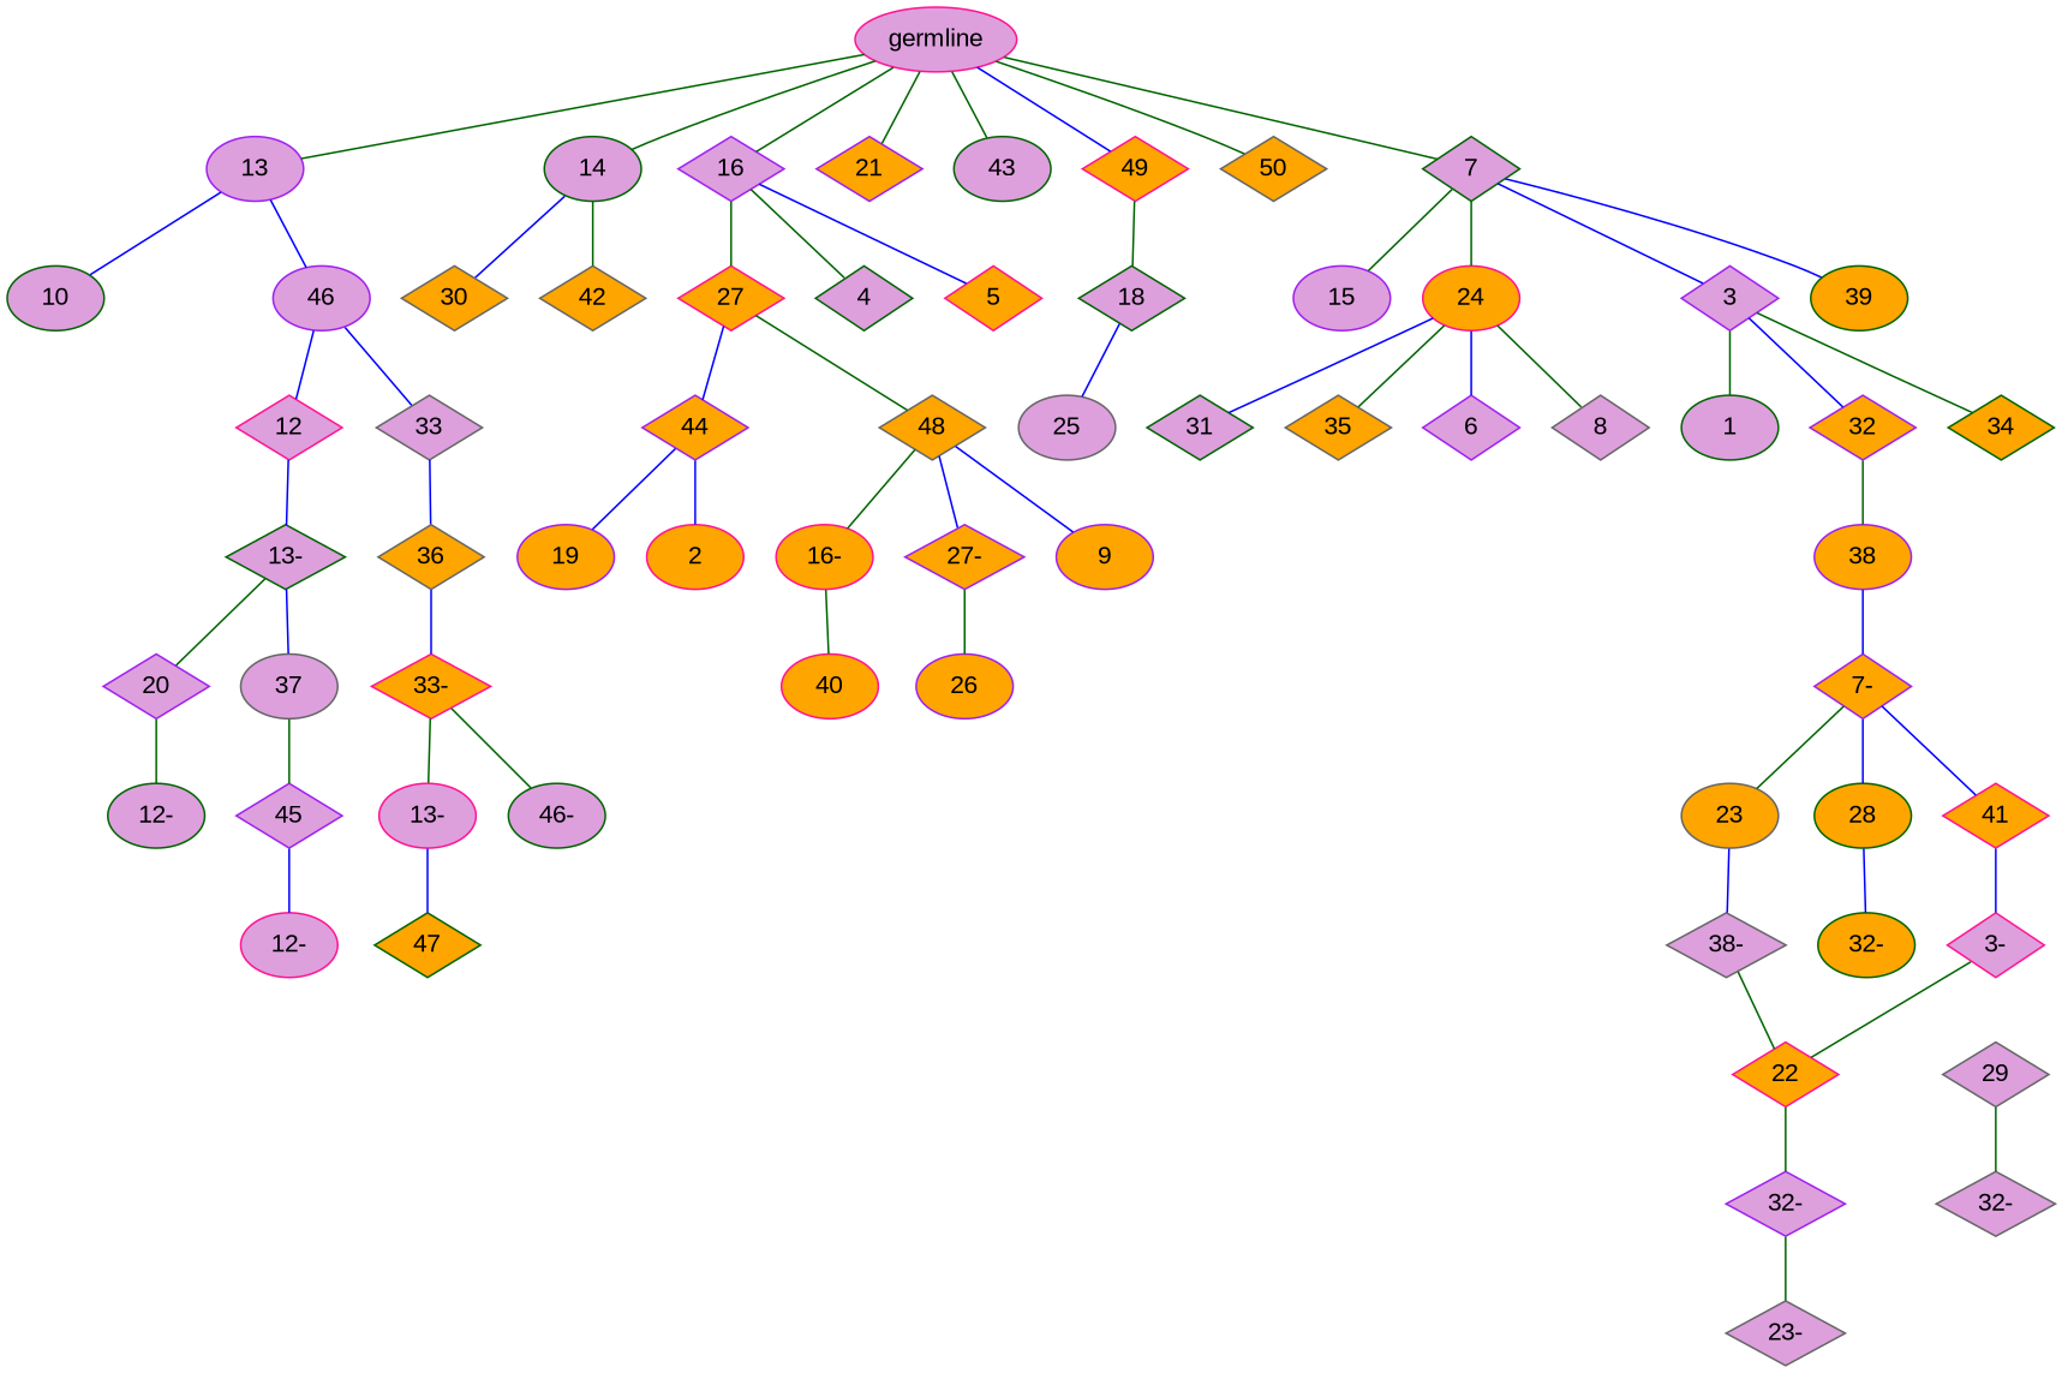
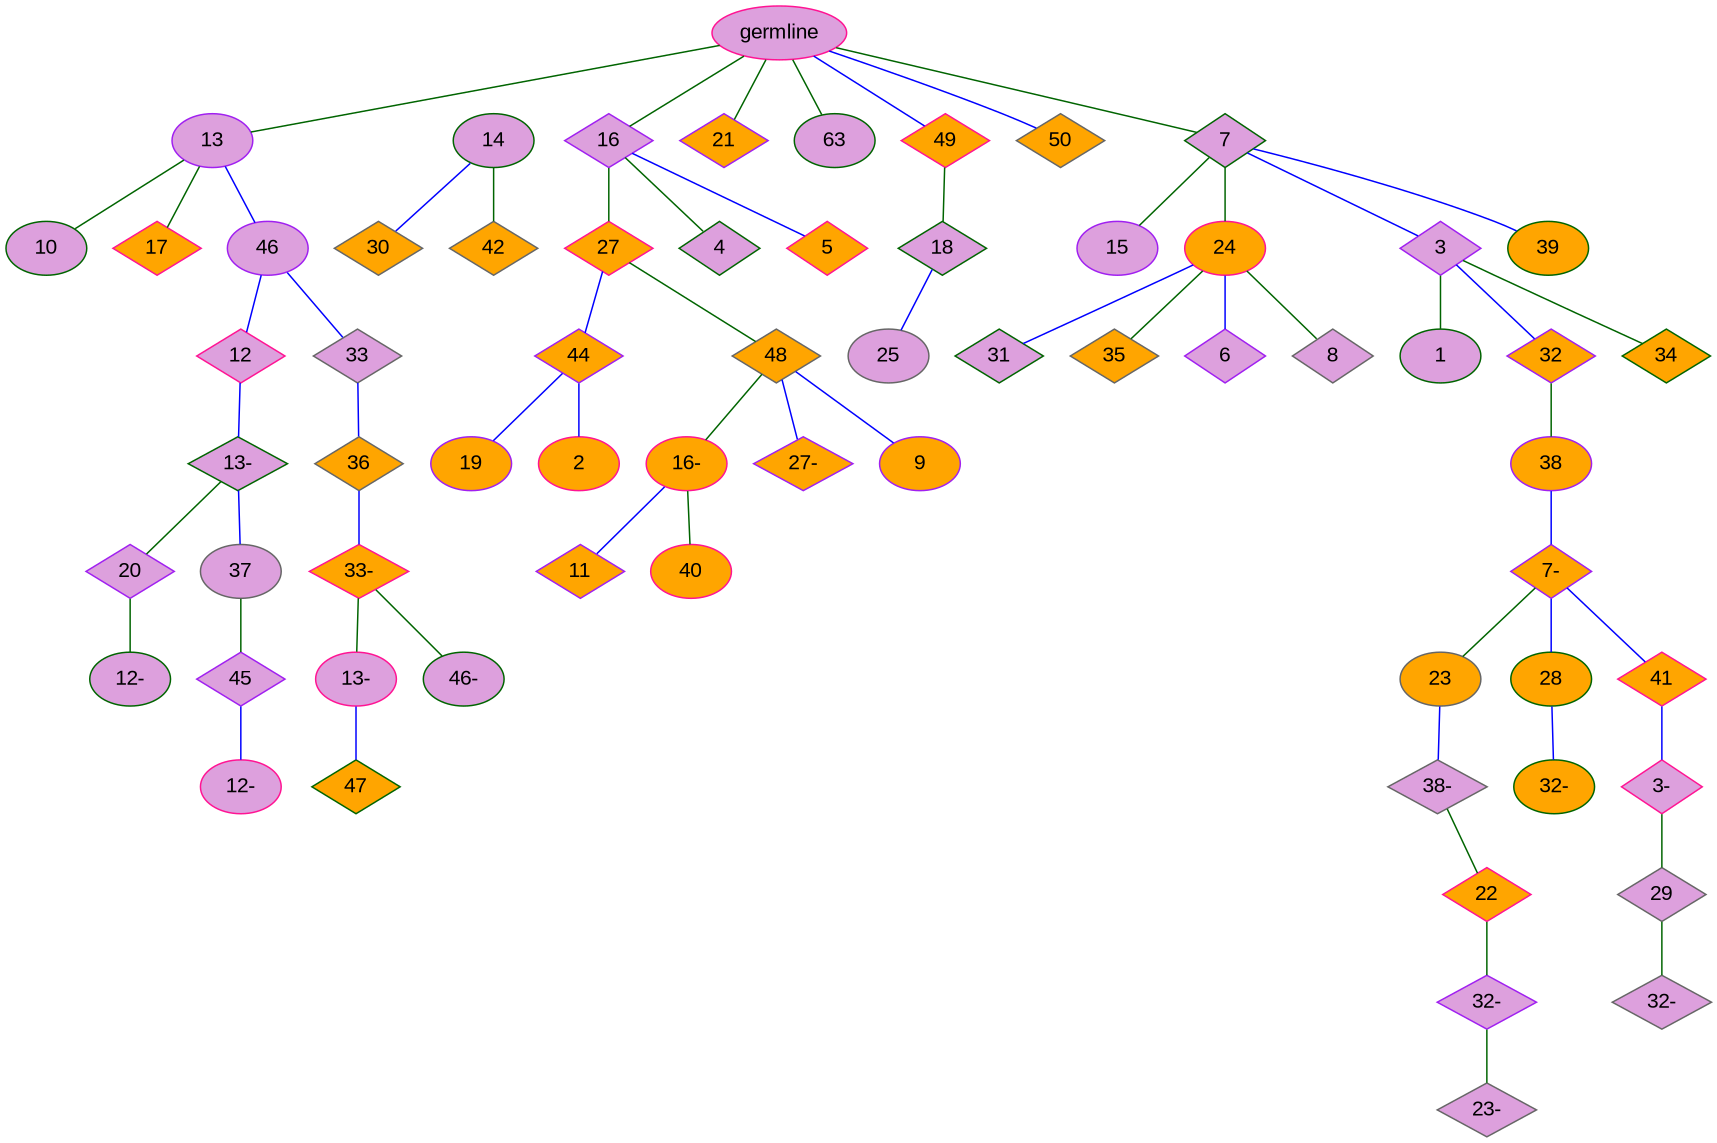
  graph {
    fontname="Liberation Sans"
    node [color=purple fillcolor=plum fontname="Liberation Sans" shape=diamond style=filled]
    edge [color=darkgreen fontname="Liberation Sans"]
    n1 [color=deeppink label=germline shape=ellipse]
    n2 [label=13 shape=ellipse]
    n3 [color=darkgreen label=14 shape=ellipse]
    n4 [label=16]
    n5 [fillcolor=orange label=21]
-   n6 [color=darkgreen label=43 shape=ellipse]
+   n6 [color=darkgreen label=63 shape=ellipse]
    n7 [color=deeppink fillcolor=orange label=49]
    n8 [color=gray40 fillcolor=orange label=50]
    n9 [color=darkgreen label=7]
    n10 [color=darkgreen label=10 shape=ellipse]
+   n11 [color=deeppink fillcolor=orange label=17]
    n12 [label=46 shape=ellipse]
    n13 [color=gray40 fillcolor=orange label=30]
    n14 [color=gray40 fillcolor=orange label=42]
    n15 [color=deeppink fillcolor=orange label=27]
    n16 [color=darkgreen label=4]
    n17 [color=deeppink fillcolor=orange label=5]
    n18 [color=darkgreen label=18]
    n19 [label=15 shape=ellipse]
    n20 [color=deeppink fillcolor=orange label=24 shape=ellipse]
    n21 [label=3]
    n22 [color=darkgreen fillcolor=orange label=39 shape=ellipse]
    n23 [color=deeppink label=12]
    n24 [color=gray40 label=33]
    n25 [color=darkgreen label="13-"]
    n26 [color=gray40 fillcolor=orange label=36]
    n27 [label=20]
    n28 [color=gray40 label=37 shape=ellipse]
    n29 [color=darkgreen label="12-" shape=ellipse]
    n30 [label=45]
    n31 [color=deeppink label="12-" shape=ellipse]
    n32 [color=deeppink fillcolor=orange label="33-"]
    n33 [color=deeppink label="13-" shape=ellipse]
    n34 [color=darkgreen label="46-" shape=ellipse]
    n35 [color=darkgreen fillcolor=orange label=47]
    n36 [fillcolor=orange label=44]
    n37 [color=gray40 fillcolor=orange label=48]
    n38 [fillcolor=orange label=19 shape=ellipse]
    n39 [color=deeppink fillcolor=orange label=2 shape=ellipse]
    n40 [color=deeppink fillcolor=orange label="16-" shape=ellipse]
    n41 [fillcolor=orange label="27-"]
    n42 [fillcolor=orange label=9 shape=ellipse]
+   n43 [fillcolor=orange label=11]
    n44 [color=deeppink fillcolor=orange label=40 shape=ellipse]
-   n45 [fillcolor=orange label=26 shape=ellipse]
    n46 [color=gray40 label=25 shape=ellipse]
    n47 [color=darkgreen label=31]
    n48 [color=gray40 fillcolor=orange label=35]
    n49 [label=6]
    n50 [color=gray40 label=8]
    n51 [color=darkgreen label=1 shape=ellipse]
    n52 [fillcolor=orange label=32]
    n53 [color=darkgreen fillcolor=orange label=34]
    n54 [fillcolor=orange label=38 shape=ellipse]
    n55 [fillcolor=orange label="7-"]
    n56 [color=gray40 fillcolor=orange label=23 shape=ellipse]
    n57 [color=darkgreen fillcolor=orange label=28 shape=ellipse]
    n58 [color=deeppink fillcolor=orange label=41]
    n59 [color=gray40 label="38-"]
    n60 [color=darkgreen fillcolor=orange label="32-" shape=ellipse]
    n61 [color=deeppink label="3-"]
    n62 [color=deeppink fillcolor=orange label=22]
    n63 [label="32-"]
    n64 [color=gray40 label="23-"]
    n65 [color=gray40 label=29]
    n66 [color=gray40 label="32-"]
    n1 -- n2
-   n1 -- n3
    n1 -- n4
    n1 -- n5
    n1 -- n6
    n1 -- n7 [color=blue]
-   n1 -- n8
+   n1 -- n8 [color=blue]
    n1 -- n9
-   n2 -- n10 [color=blue]
+   n2 -- n10
+   n2 -- n11
    n2 -- n12 [color=blue]
    n3 -- n13 [color=blue]
    n3 -- n14
    n4 -- n15
    n4 -- n16
    n4 -- n17 [color=blue]
    n7 -- n18
    n9 -- n19
    n9 -- n20
    n9 -- n21 [color=blue]
    n9 -- n22 [color=blue]
    n12 -- n23 [color=blue]
    n12 -- n24 [color=blue]
    n15 -- n36 [color=blue]
    n15 -- n37
    n18 -- n46 [color=blue]
    n20 -- n47 [color=blue]
    n20 -- n48
    n20 -- n49 [color=blue]
    n20 -- n50
    n21 -- n51
    n21 -- n52 [color=blue]
    n21 -- n53
    n23 -- n25 [color=blue]
    n24 -- n26 [color=blue]
    n25 -- n27
    n25 -- n28 [color=blue]
    n26 -- n32 [color=blue]
    n27 -- n29
    n28 -- n30
    n30 -- n31 [color=blue]
    n32 -- n33
    n32 -- n34
    n33 -- n35 [color=blue]
    n36 -- n38 [color=blue]
    n36 -- n39 [color=blue]
    n37 -- n40
    n37 -- n41 [color=blue]
    n37 -- n42 [color=blue]
+   n40 -- n43 [color=blue]
    n40 -- n44
-   n41 -- n45
    n52 -- n54
    n54 -- n55 [color=blue]
    n55 -- n56
    n55 -- n57 [color=blue]
    n55 -- n58 [color=blue]
    n56 -- n59 [color=blue]
    n57 -- n60 [color=blue]
    n58 -- n61 [color=blue]
    n59 -- n62
-   n61 -- n62
+   n61 -- n65
    n62 -- n63
    n63 -- n64
    n65 -- n66
  }
